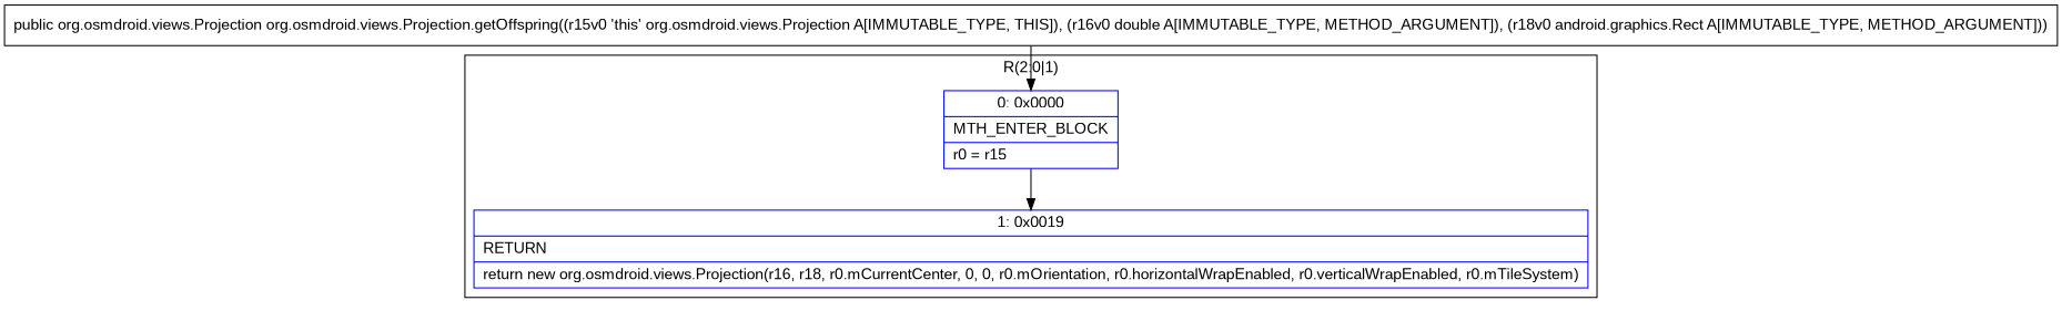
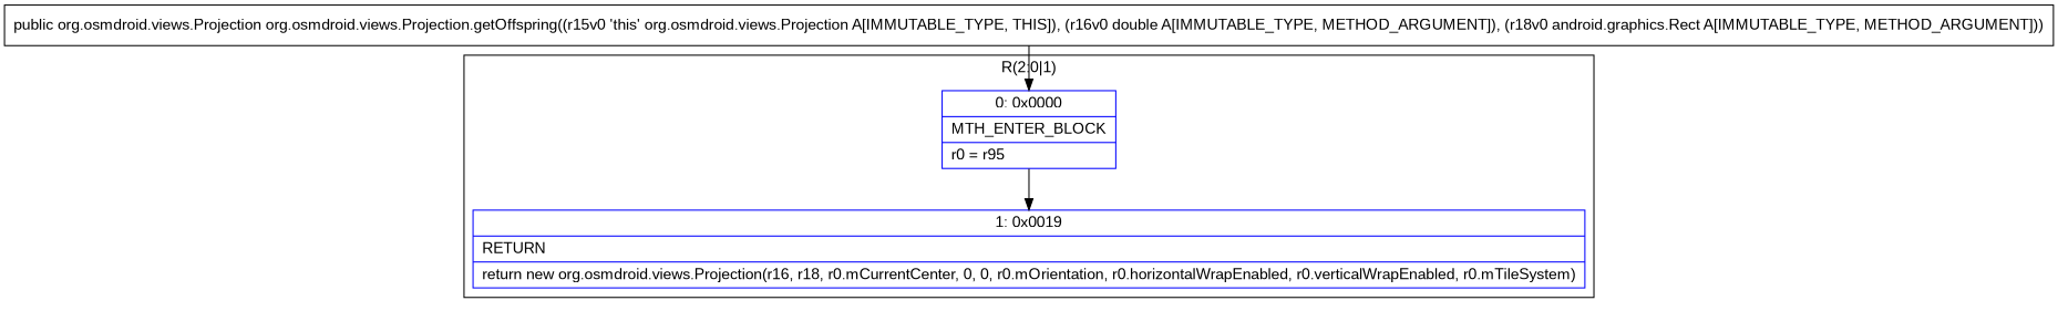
  digraph {
    fontname="Liberation Sans"
    node [color=blue shape=record fontname="Liberation Sans"]
    edge [fontname="Liberation Sans"]
-   n1 [label="{0\:\ 0x0000|MTH_ENTER_BLOCK\l|r0 = r15\l}"]
+   n1 [label="{0\:\ 0x0000|MTH_ENTER_BLOCK\l|r0 = r95\l}"]
    n2 [label="{1\:\ 0x0019|RETURN\l|return new org.osmdroid.views.Projection(r16, r18, r0.mCurrentCenter, 0, 0, r0.mOrientation, r0.horizontalWrapEnabled, r0.verticalWrapEnabled, r0.mTileSystem)\l}"]
    n3 [label="{public org.osmdroid.views.Projection org.osmdroid.views.Projection.getOffspring((r15v0 'this' org.osmdroid.views.Projection A[IMMUTABLE_TYPE, THIS]), (r16v0 double A[IMMUTABLE_TYPE, METHOD_ARGUMENT]), (r18v0 android.graphics.Rect A[IMMUTABLE_TYPE, METHOD_ARGUMENT])) }" color=""]
    subgraph cluster_1 {
      label="R(2:0|1)"
      n1
      n2
    }
    n1 -> n2
    n3 -> n1
  }
